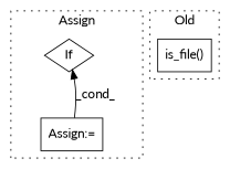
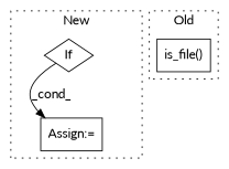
  digraph {
    fontname=Lato
    node [shape=box fontname=Lato]
    n1 [a=96 l="10,1" label=If s="4531,4549" shape=diamond]
    n2 [a=68 l=3 label="Assign:=" s=4356]
    n3 [a=75 l=18 label="is_file()" s=4692]
    subgraph cluster_1 {
-     label=Assign
+     label=New
      style=dotted
      n1
      n2
    }
    subgraph cluster_2 {
      label=Old
      style=dotted
      n3
    }
-   n2 -> n1 [label=_cond_ fontname=Lato]
+   n1 -> n2 [label=_cond_ fontname=Lato]
  }
